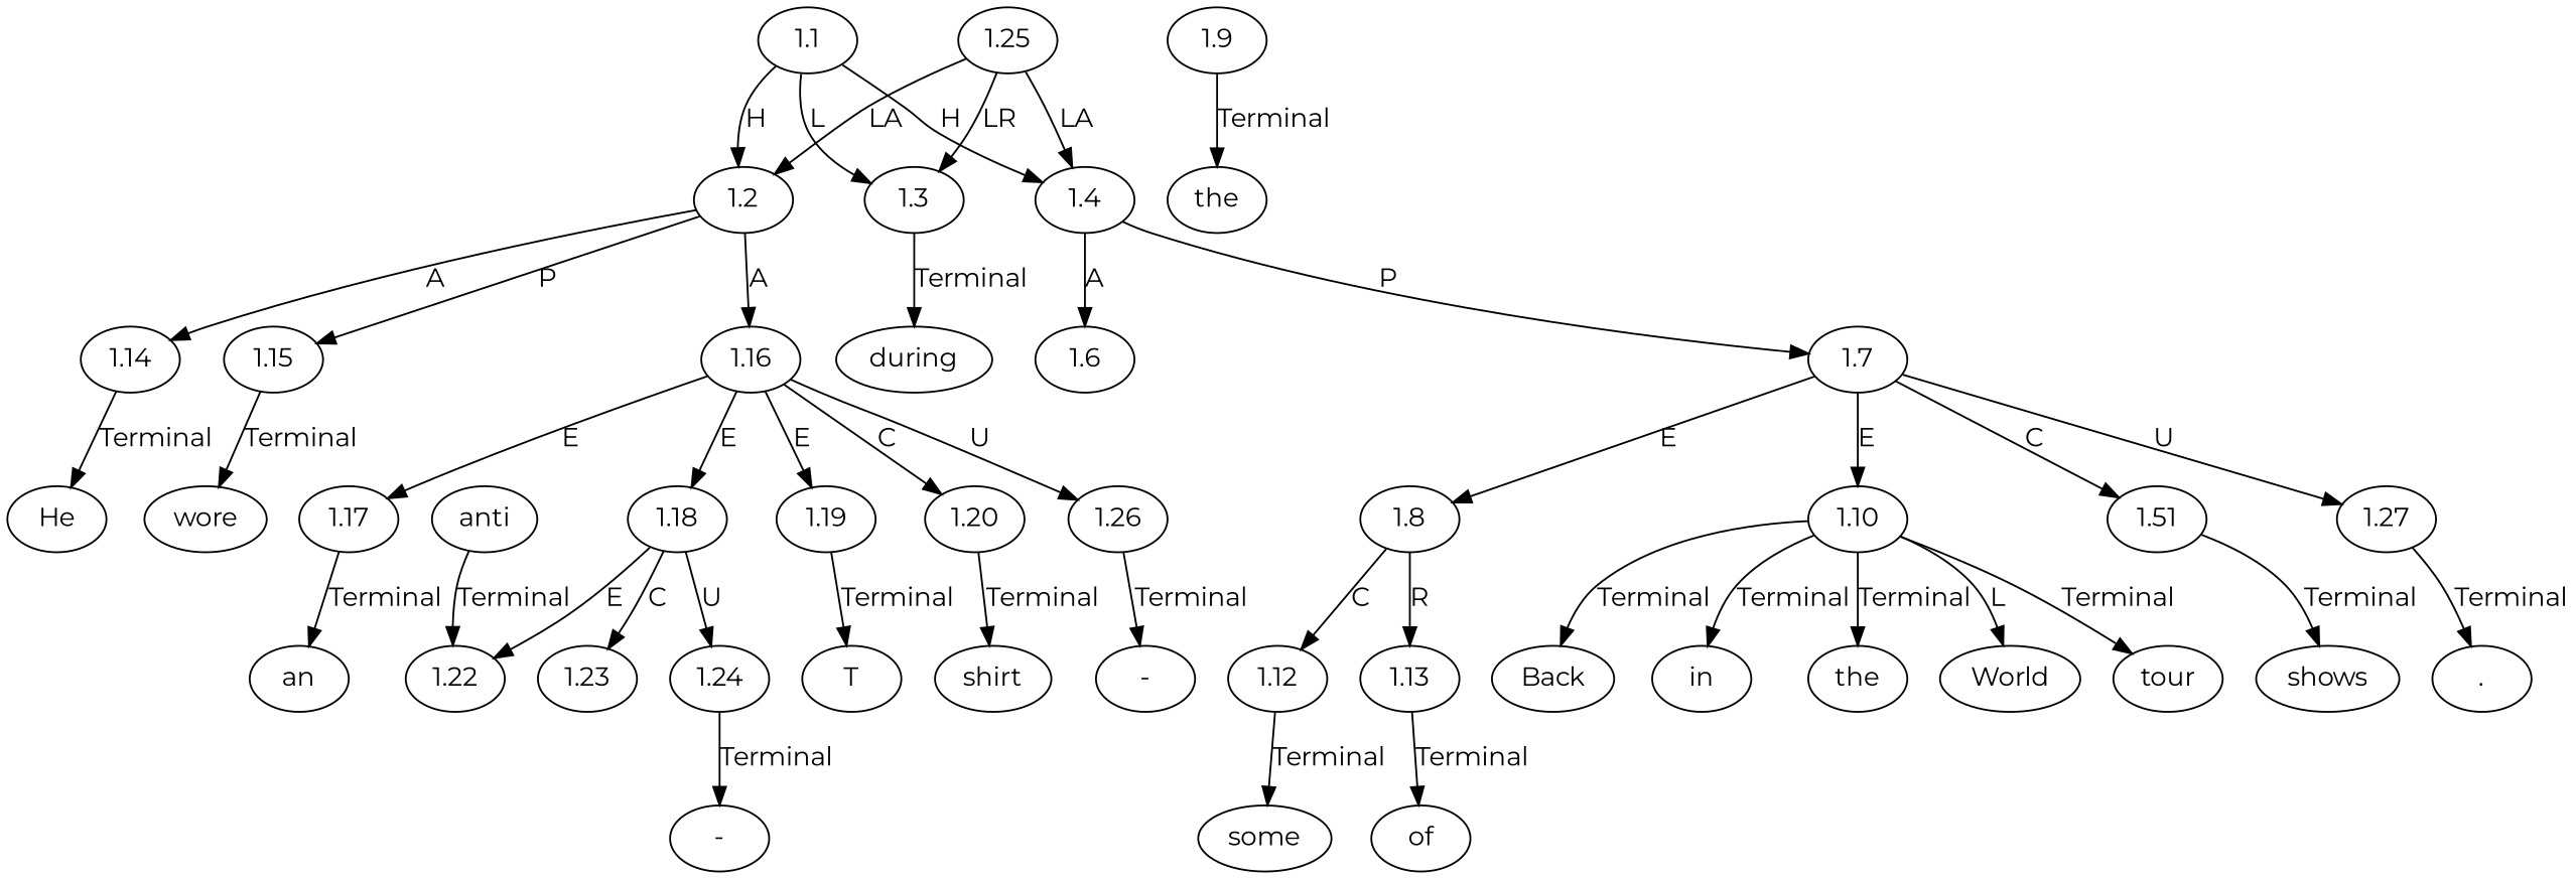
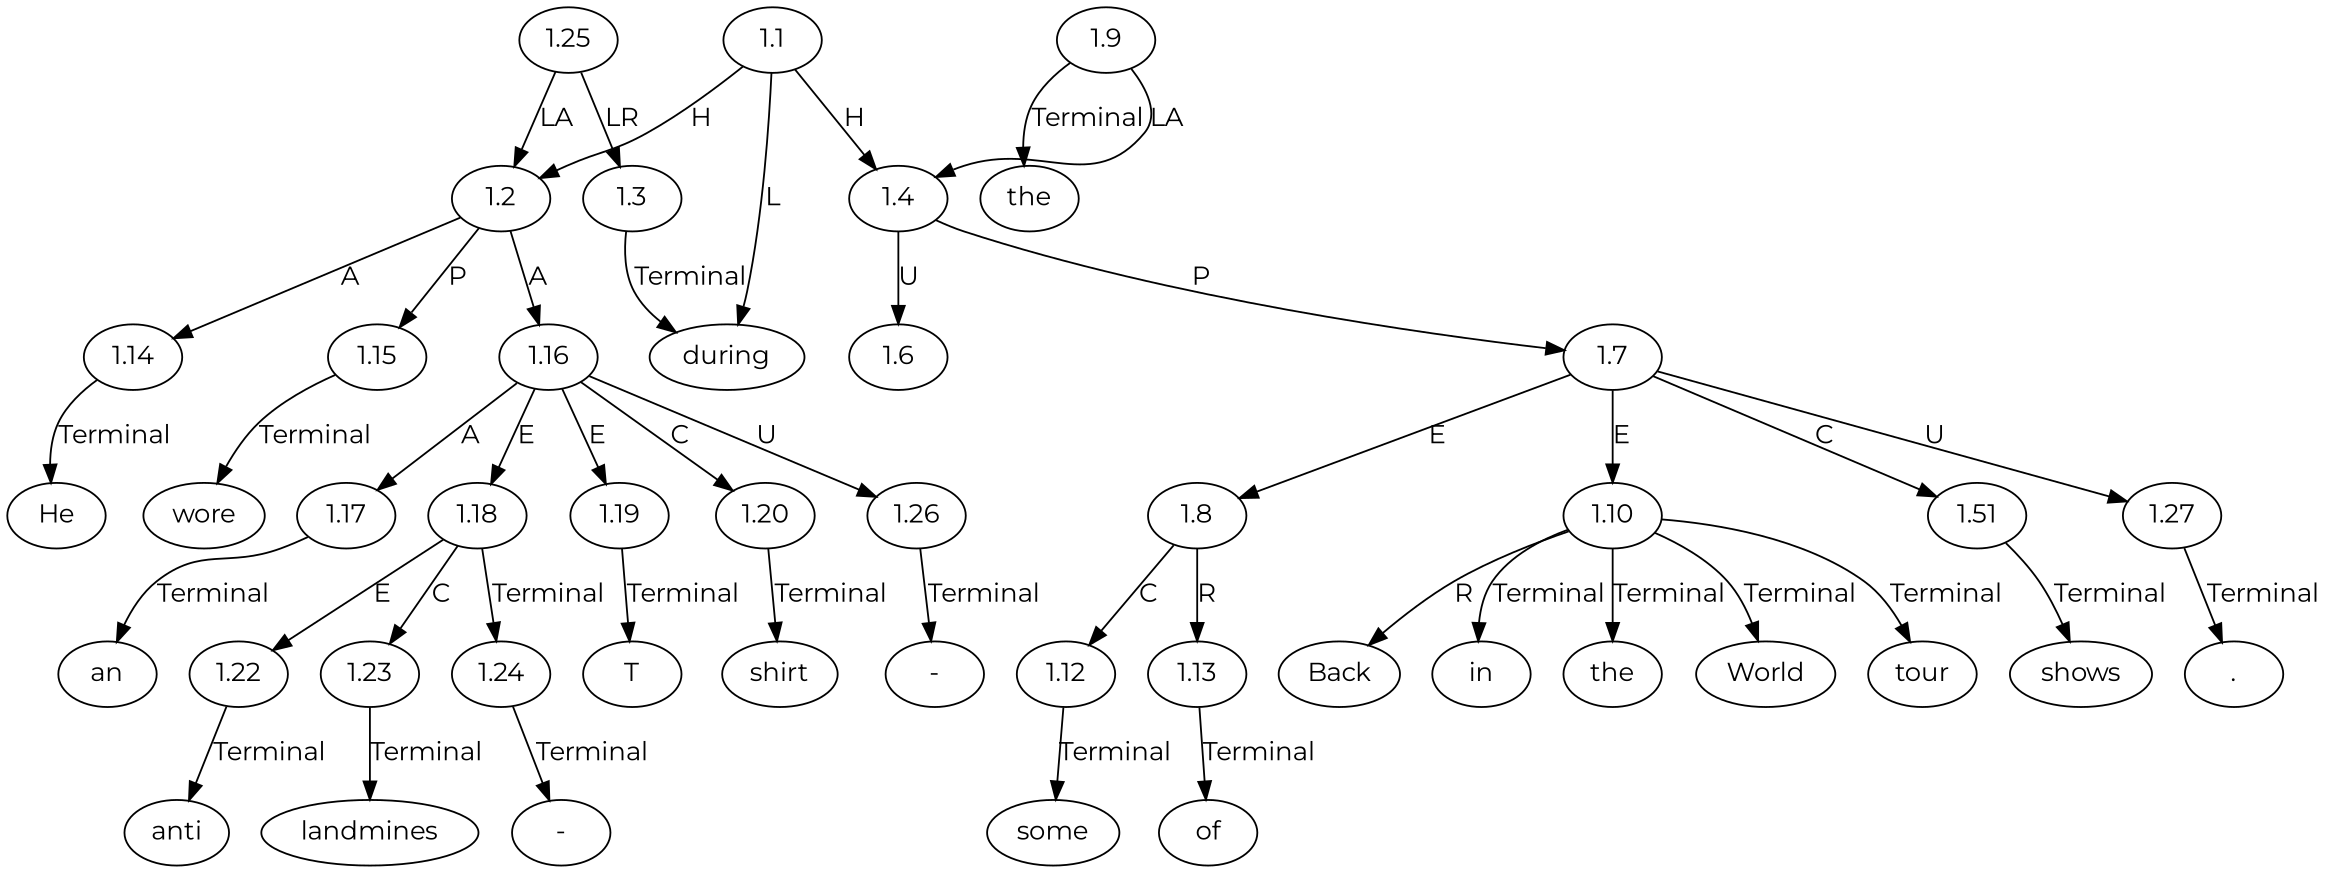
  digraph {
    fontname=Montserrat
    node [fontname=Montserrat ordering=out]
    edge [fontname=Montserrat ordering=out]
    n1 [label=He]
    n2 [label=during]
    n3 [label=some]
    n4 [label=of]
    n5 [label=the]
    n6 [label=Back]
    n7 [label=in]
    n8 [label=the]
    n9 [label=World]
    n10 [label=tour]
    n11 [label=shows]
    n12 [label=wore]
    n13 [label="."]
    n14 [label=an]
    n15 [label=anti]
    n16 [label="-"]
+   n17 [label=landmines]
    n18 [label=T]
    n19 [label="-"]
    n20 [label=shirt]
    n21 [label=1.1]
    n22 [label=1.2]
    n23 [label=1.3]
    n24 [label=1.4]
    n25 [label=1.14]
    n26 [label=1.15]
    n27 [label=1.16]
    n28 [label=1.6]
    n29 [label=1.7]
    n30 [label=1.17]
    n31 [label=1.18]
    n32 [label=1.19]
    n33 [label=1.20]
    n34 [label=1.26]
    n35 [label=1.8]
    n36 [label=1.10]
    n37 [label=1.51]
    n38 [label=1.27]
    n39 [label=1.12]
    n40 [label=1.13]
    n41 [label=1.9]
    n42 [label=1.22]
    n43 [label=1.23]
    n44 [label=1.24]
    n45 [label=1.25]
    n21 -> n22 [label=H]
-   n21 -> n23 [label=L]
+   n21 -> n2 [label=L]
    n21 -> n24 [label=H]
    n22 -> n25 [label=A]
    n22 -> n26 [label=P]
    n22 -> n27 [label=A]
    n23 -> n2 [label=Terminal]
-   n24 -> n28 [label=A]
+   n24 -> n28 [label=U]
    n24 -> n29 [label=P]
    n25 -> n1 [label=Terminal]
    n26 -> n12 [label=Terminal]
-   n27 -> n30 [label=E]
+   n27 -> n30 [label=A]
    n27 -> n31 [label=E]
    n27 -> n32 [label=E]
    n27 -> n33 [label=C]
    n27 -> n34 [label=U]
    n29 -> n35 [label=E]
    n29 -> n36 [label=E]
    n29 -> n37 [label=C]
    n29 -> n38 [label=U]
    n30 -> n14 [label=Terminal]
    n31 -> n42 [label=E]
    n31 -> n43 [label=C]
-   n31 -> n44 [label=U]
+   n31 -> n44 [label=Terminal]
    n32 -> n18 [label=Terminal]
    n33 -> n20 [label=Terminal]
    n34 -> n19 [label=Terminal]
    n35 -> n39 [label=C]
    n35 -> n40 [label=R]
-   n36 -> n6 [label=Terminal]
+   n36 -> n6 [label=R]
    n36 -> n7 [label=Terminal]
    n36 -> n8 [label=Terminal]
-   n36 -> n9 [label=L]
+   n36 -> n9 [label=Terminal]
    n36 -> n10 [label=Terminal]
    n37 -> n11 [label=Terminal]
    n38 -> n13 [label=Terminal]
    n39 -> n3 [label=Terminal]
    n40 -> n4 [label=Terminal]
    n41 -> n5 [label=Terminal]
-   n15 -> n42 [label=Terminal]
+   n42 -> n15 [label=Terminal]
+   n43 -> n17 [label=Terminal]
    n44 -> n16 [label=Terminal]
    n45 -> n22 [label=LA]
    n45 -> n23 [label=LR]
-   n45 -> n24 [label=LA]
+   n41 -> n24 [label=LA]
  }
